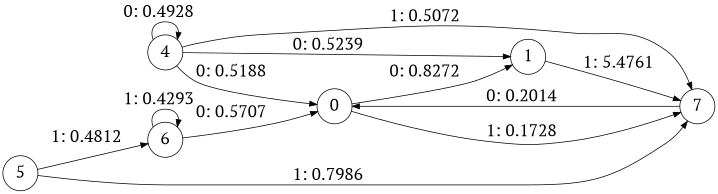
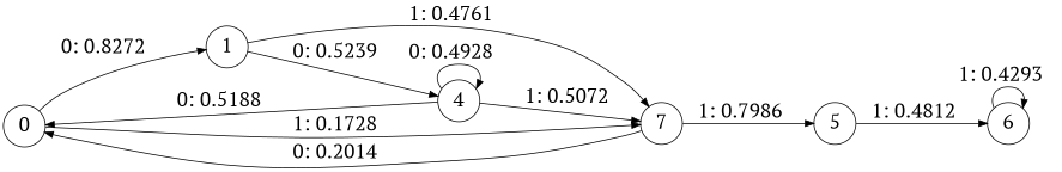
  digraph {
    fontname="PT Serif"
    rankdir=LR
    node [fontname="PT Serif" fontsize=24 shape=circle]
    edge [fontname="PT Serif" fontsize=24]
    0
    1
    n3 [label=7]
    4
    5
    n6 [label=6]
    0 -> 1 [label="0: 0.8272   "]
    0 -> n3 [label="1: 0.1728   "]
-   1 -> n3 [label="1: 5.4761   "]
-   4 -> 1 [label="0: 0.5239   "]
+   1 -> n3 [label="1: 0.4761   "]
+   1 -> 4 [label="0: 0.5239   "]
    n3 -> 0 [label="0: 0.2014   "]
-   5 -> n3 [label="1: 0.7986   "]
+   n3 -> 5 [label="1: 0.7986   "]
    4 -> 0 [label="0: 0.5188   "]
    4 -> n3 [label="1: 0.5072   "]
    4 -> 4 [label="0: 0.4928   "]
    5 -> n6 [label="1: 0.4812   "]
-   n6 -> 0 [label="0: 0.5707   "]
    n6 -> n6 [label="1: 0.4293   "]
  }
